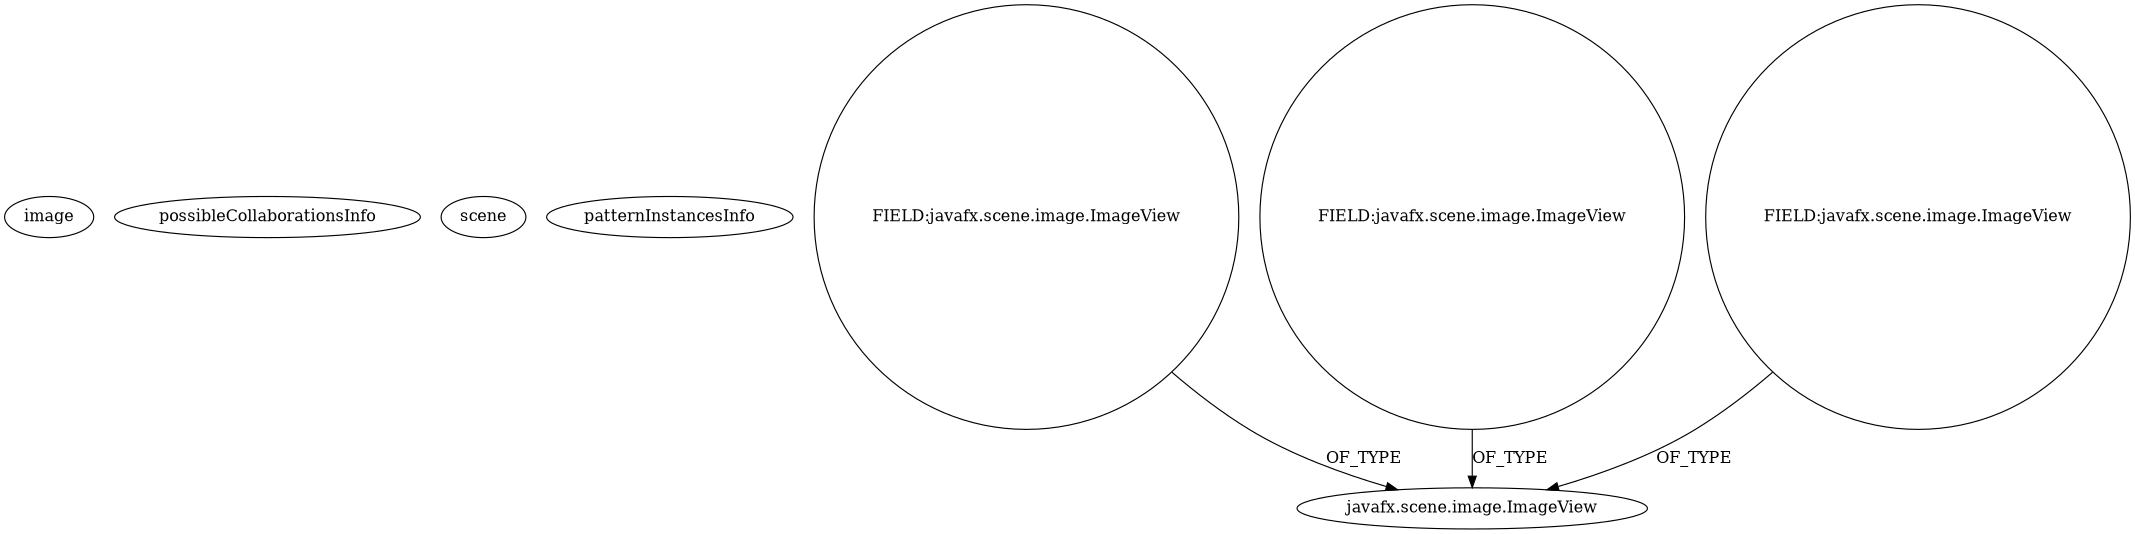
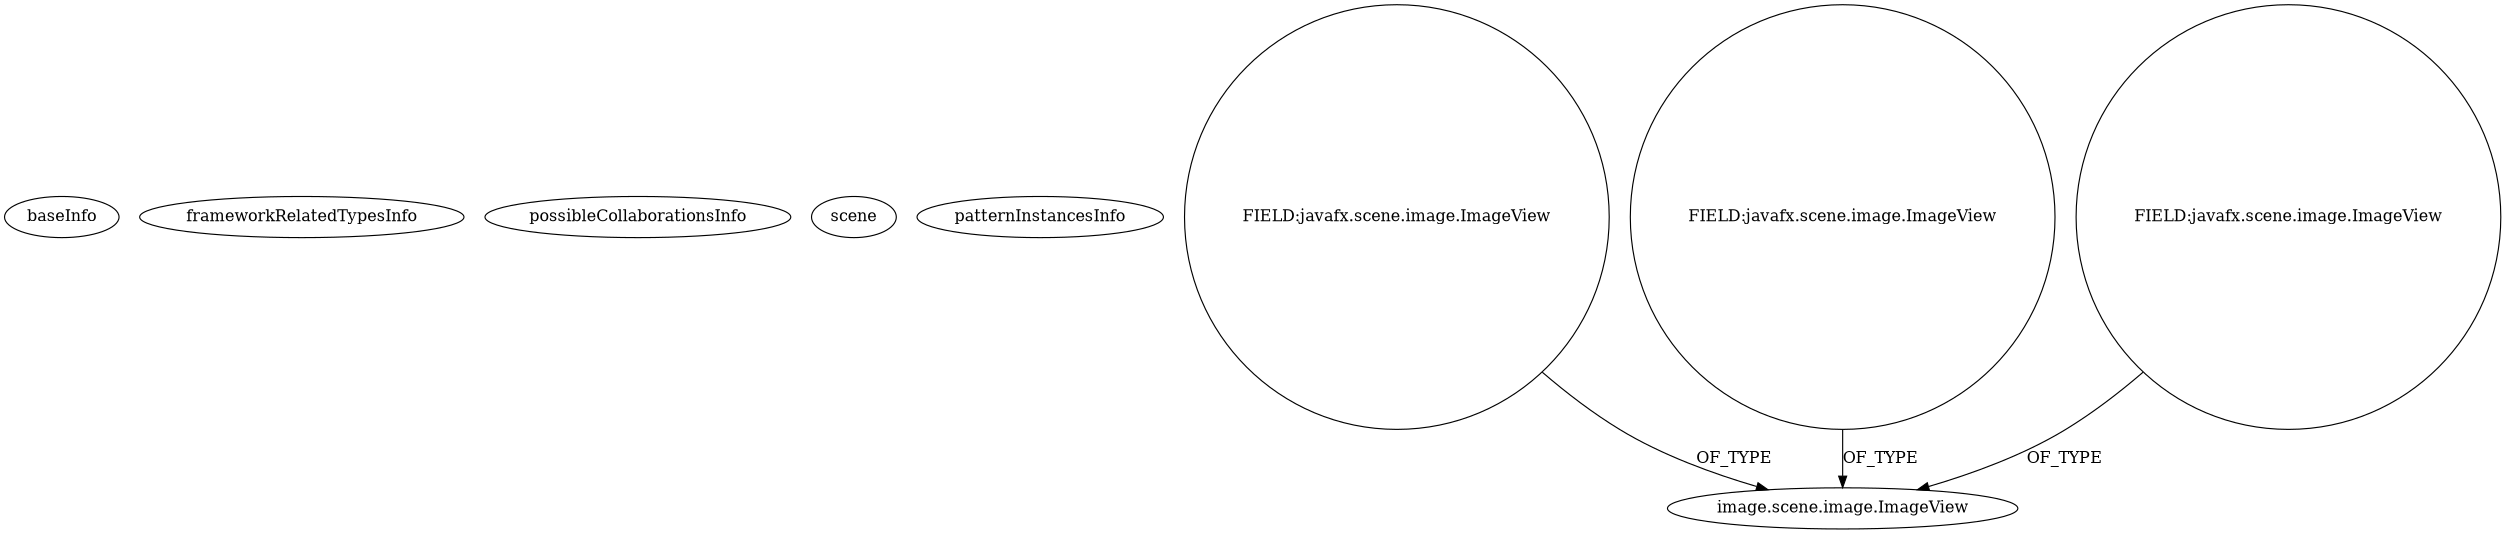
  digraph {
-   frameworkRelatedTypesInfo [label=image]
+   baseInfo [category=pattern graphId=399 isAnonymous=false possibleRelation=false]
+   frameworkRelatedTypesInfo
    possibleCollaborationsInfo
    n4 [frequency=20.0 label=scene patternRootClient=null]
    patternInstancesInfo [0="giatuyentiensinh-Project1~/giatuyentiensinh-Project1/Project1-master/Project1/src/control/DetailController.java~DetailController~2730" 1="amonker-AmonkerFX~/amonker-AmonkerFX/AmonkerFX-master/src/cn/jingyun/javafx/amonker/ui/AmonkerUIApplication.java~AmonkerUIApplication~1831" 10="prashker-KingsSGF~/prashker-KingsSGF/KingsSGF-master/src/uiSam/BankView.java~BankView~3932" 11="hock323-eventManager~/hock323-eventManager/EventManager-master/src/eventManager/controller/pokerTournament/TournamentController.java~TournamentController~3009" 12="JASCValentine-BrickBreaker~/JASCValentine-BrickBreaker/BrickBreaker-master/src/brickbreaker/Splash.java~Splash~565" 13="dodaio-SoftwareBlack21G~/dodaio-SoftwareBlack21G/SoftwareBlack21G-master/Blackjack/src/Viewer/MainGamev2Controller.java~MainGamev2Controller~2521" 14="kaizawa-esximonitor~/kaizawa-esximonitor/esximonitor-master/src/com/cafeform/esxi/esximonitor/OperationButtonBox.java~OperationButtonBox~3427" 15="josesoler7-agendavital~/josesoler7-agendavital/agendavital-master/src/agendavital/vista/FXMLAdministracionController.java~FXMLAdministracionController~3375" 16="Edenm-BlackJack~/Edenm-BlackJack/BlackJack-master/src/View/TableController.java~TableController~394" 17="giatuyentiensinh-Project1~/giatuyentiensinh-Project1/Project1-master/Project1/src/control/LoginController.java~LoginController~2732" 18="abuczko-JFXDockManager~/abuczko-JFXDockManager/JFXDockManager-master/JFXDockManager/src/controller/DockManagerPositionPanel.java~DockManagerPositionPanel~1674" 19="didygo-gce-display~/didygo-gce-display/gce-display-master/src/proto1/DashBoard.java~DashBoard~2407" 2="Enriqe-Breaking-Bad-Brick-Breaker~/Enriqe-Breaking-Bad-Brick-Breaker/Breaking-Bad-Brick-Breaker-master/src/bbbrickbreaker/Splash.java~Splash~435" 3="giatuyentiensinh-Project1~/giatuyentiensinh-Project1/Project1-master/Project1/src/control/MainUIController.java~MainUIController~2734" 4="dony1990-ProsDesktop~/dony1990-ProsDesktop/ProsDesktop-master/src/nicon/NiconDesktop/guifx/Plugins/Reloj/RelojController.java~RelojController~2570" 5="svadlamudi-GaussJordanElimination~/svadlamudi-GaussJordanElimination/GaussJordanElimination-master/src/gauss/jordan/elimination/MainController.java~MainController~4396" 6="iloop-kiosk-KIOSK-Project~/iloop-kiosk-KIOSK-Project/KIOSK-Project-master/src/oit/iloop/kiosk/kiosk_toppage/TopPageFXMLController.java~TopPageFXMLController~3160" 7="coffemonster-KelvinDatuPogi~/coffemonster-KelvinDatuPogi/KelvinDatuPogi-master/src/application/main/FXMLDocumentController.java~FXMLDocumentController~2305" 8="prashker-KingsSGF~/prashker-KingsSGF/KingsSGF-master/src/uiSam/HexTileView.java~HexTileView~3900" 9="youseke-digitalclock~/youseke-digitalclock/digitalclock-master/src/puzzlewithtimer/controller/FXMLController.java~FXMLController~4893"]
    n6 [isFrameworkType=false label="FIELD:javafx.scene.image.ImageView" shape=circle vertexType=FIELD_DECLARATION]
-   n7 [isFrameworkType=false label="javafx.scene.image.ImageView" vertexType=FRAMEWORK_CLASS_TYPE]
+   n7 [isFrameworkType=false label="image.scene.image.ImageView" vertexType=FRAMEWORK_CLASS_TYPE]
    n8 [isFrameworkType=false label="FIELD:javafx.scene.image.ImageView" shape=circle vertexType=FIELD_DECLARATION]
    n9 [isFrameworkType=false label="FIELD:javafx.scene.image.ImageView" shape=circle vertexType=FIELD_DECLARATION]
    n6 -> n7 [label=OF_TYPE]
    n8 -> n7 [label=OF_TYPE]
    n9 -> n7 [label=OF_TYPE]
  }
